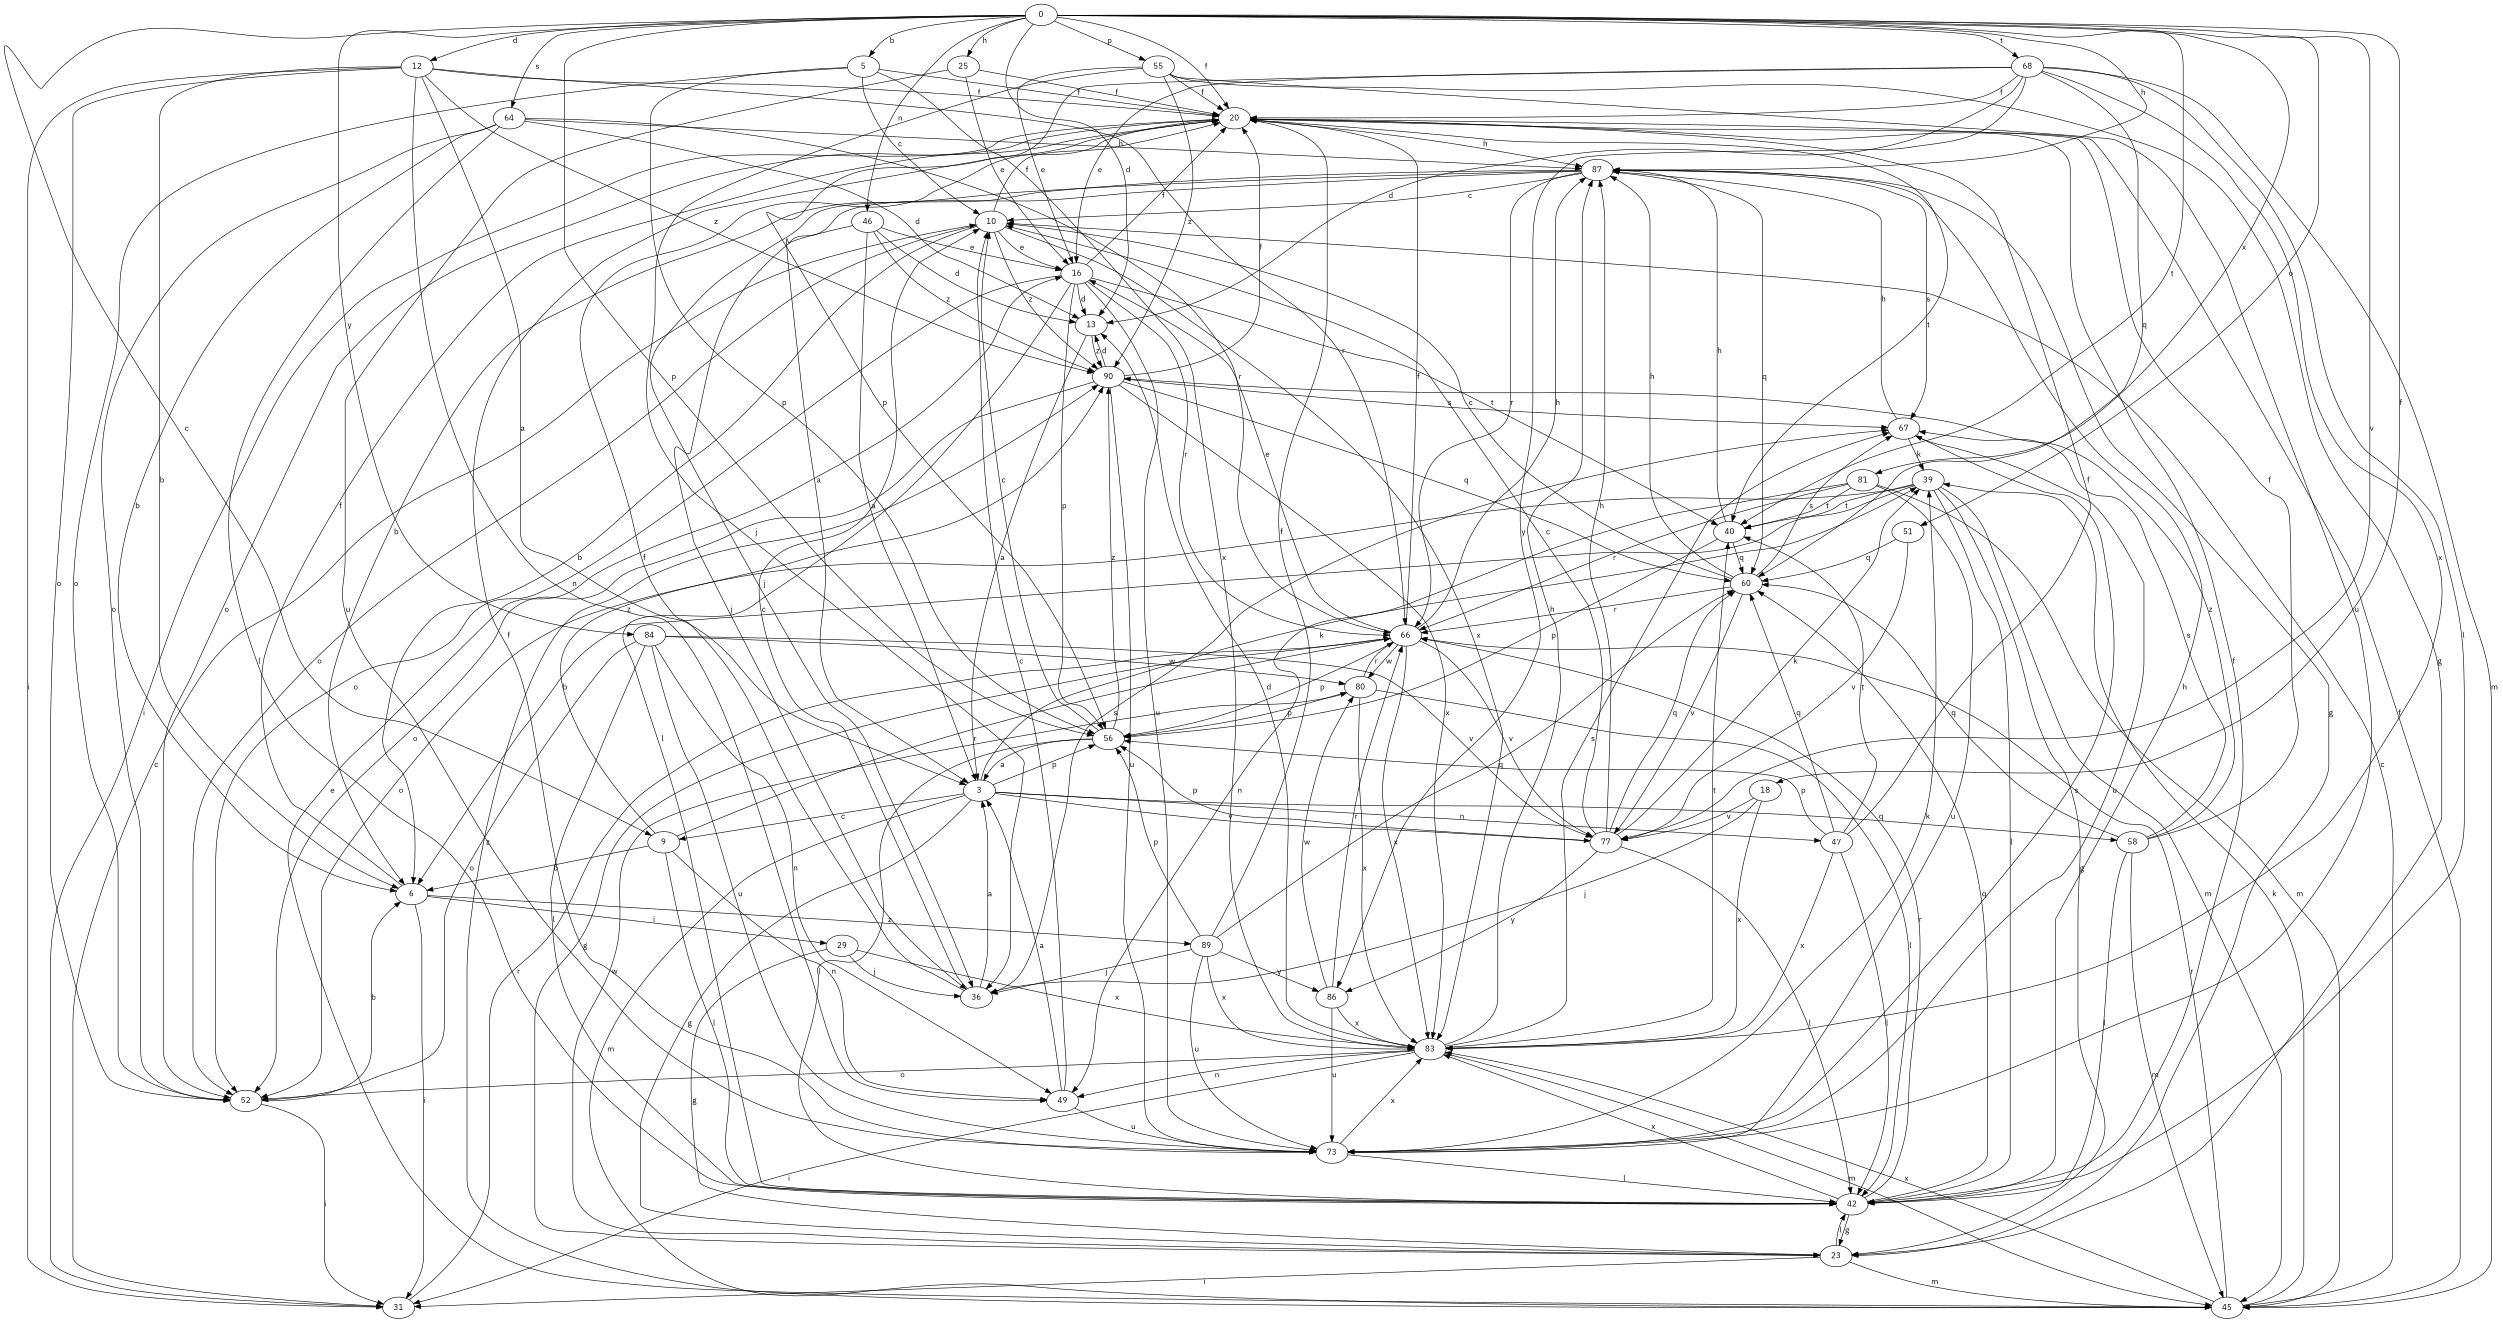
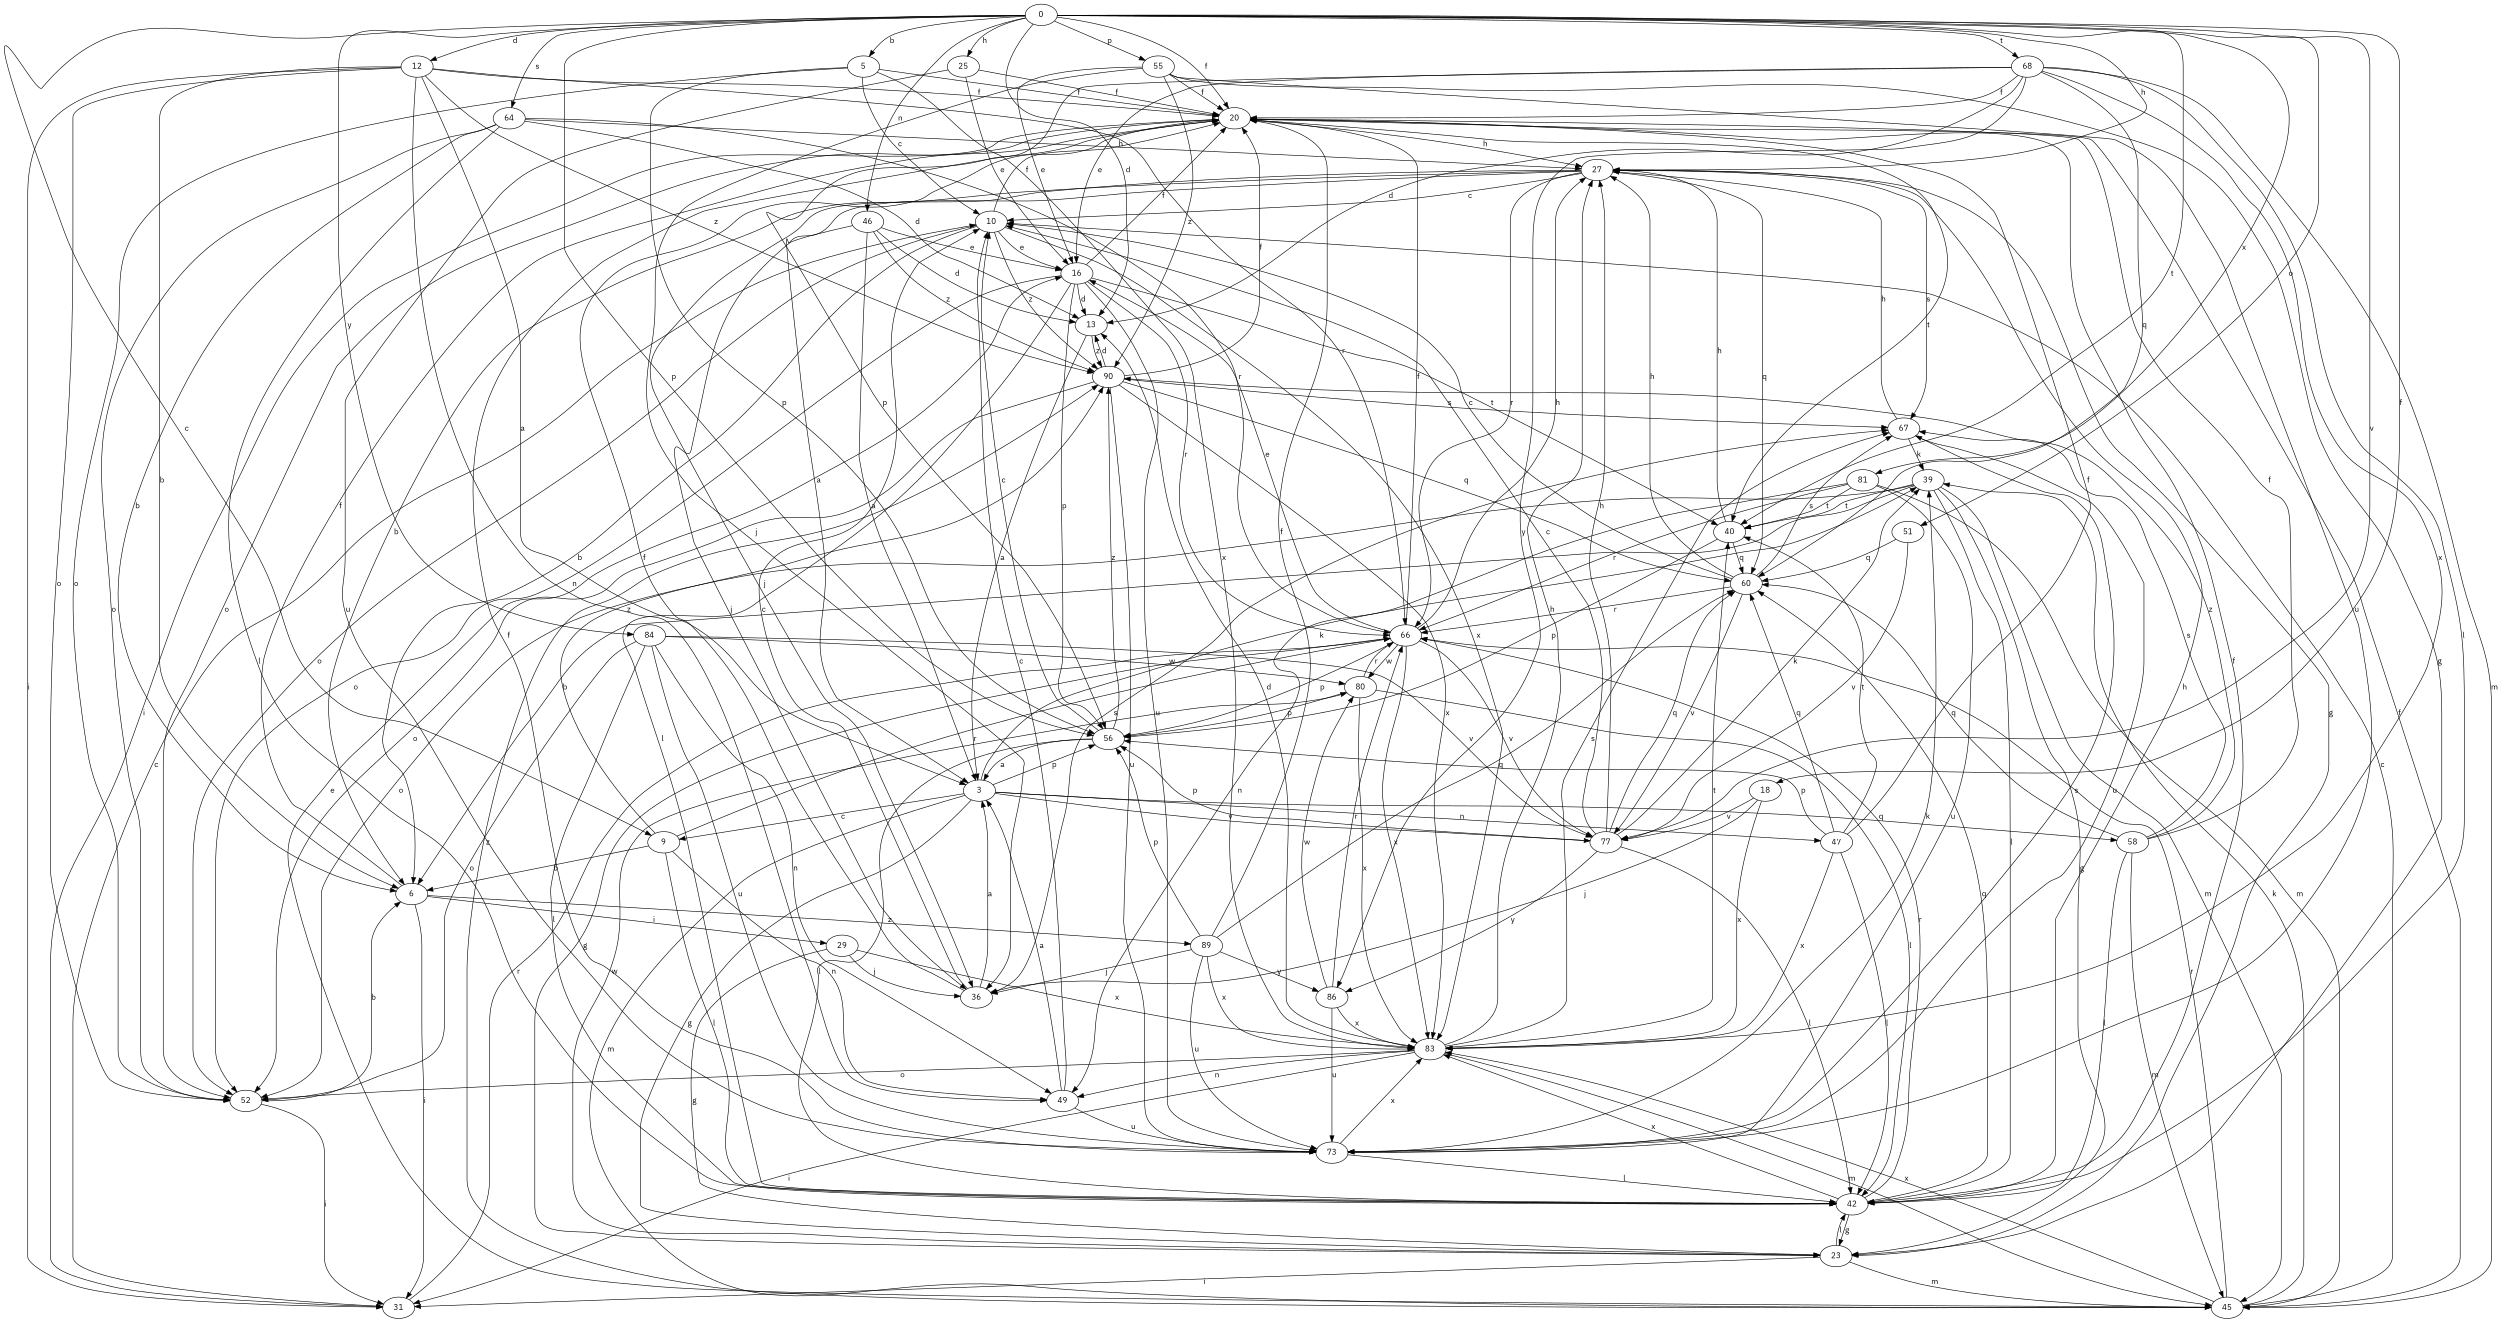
  strict digraph {
    fontname="IBM Plex Sans"
    node [fontname="IBM Plex Sans"]
    edge [fontname="IBM Plex Sans"]
    0
    5
    9
    12
    13
    18
    20
    25
-   27 [label=87]
+   27
    46
    51
    55
    56
    64
    68
    n16 [label=40]
    77
    81
    84
    10
    52
    83
    6
    42
    49
    n26 [label=66]
    90
    3
    31
    36
    16
    73
    23
    60
    67
    45
    86
    39
    80
    47
    58
    29
    89
    0 -> 5 [label=b]
    0 -> 9 [label=c]
    0 -> 12 [label=d]
    0 -> 13 [label=d]
    0 -> 18 [label=f]
    0 -> 20 [label=f]
    0 -> 25 [label=h]
    0 -> 27 [label=h]
    0 -> 46 [label=n]
    0 -> 51 [label=o]
    0 -> 55 [label=p]
    0 -> 56 [label=p]
    0 -> 64 [label=s]
    0 -> 68 [label=t]
    0 -> n16 [label=t]
    0 -> 77 [label=v]
    0 -> 81 [label=x]
    0 -> 84 [label=y]
    5 -> 20 [label=f]
    5 -> 56 [label=p]
    5 -> 10 [label=c]
    5 -> 52 [label=o]
    5 -> 83 [label=x]
    9 -> 6 [label=b]
    9 -> 42 [label=l]
    9 -> 49 [label=n]
    9 -> n26 [label=r]
    9 -> 90 [label=z]
    12 -> 20 [label=f]
    12 -> 52 [label=o]
    12 -> 6 [label=b]
    12 -> 49 [label=n]
    12 -> n26 [label=r]
    12 -> 90 [label=z]
    12 -> 3 [label=a]
    12 -> 31 [label=i]
    13 -> 90 [label=z]
    13 -> 3 [label=a]
    18 -> 77 [label=v]
    18 -> 83 [label=x]
    18 -> 36 [label=j]
    20 -> 27 [label=h]
    20 -> n16 [label=t]
    20 -> 52 [label=o]
    20 -> 31 [label=i]
    25 -> 20 [label=f]
    25 -> 16 [label=e]
    25 -> 73 [label=u]
    27 -> 10 [label=c]
    27 -> 6 [label=b]
    27 -> n26 [label=r]
    27 -> 3 [label=a]
    27 -> 36 [label=j]
    27 -> 23 [label=g]
    27 -> 60 [label=q]
    27 -> 67 [label=s]
    46 -> 13 [label=d]
    46 -> 90 [label=z]
    46 -> 3 [label=a]
    46 -> 36 [label=j]
    46 -> 16 [label=e]
    51 -> 77 [label=v]
    51 -> 60 [label=q]
    55 -> 20 [label=f]
    55 -> 90 [label=z]
    55 -> 36 [label=j]
    55 -> 16 [label=e]
    55 -> 73 [label=u]
    55 -> 23 [label=g]
    56 -> 10 [label=c]
    56 -> 42 [label=l]
    56 -> 90 [label=z]
    56 -> 3 [label=a]
    64 -> 13 [label=d]
    64 -> 27 [label=h]
    64 -> 52 [label=o]
    64 -> 6 [label=b]
    64 -> 42 [label=l]
    64 -> n26 [label=r]
    68 -> 13 [label=d]
    68 -> 20 [label=f]
    68 -> 56 [label=p]
    68 -> 83 [label=x]
    68 -> 42 [label=l]
    68 -> 16 [label=e]
    68 -> 60 [label=q]
    68 -> 45 [label=m]
    68 -> 86 [label=y]
    n16 -> 27 [label=h]
    n16 -> 56 [label=p]
    n16 -> 60 [label=q]
    77 -> 27 [label=h]
    77 -> 56 [label=p]
    77 -> 10 [label=c]
    77 -> 42 [label=l]
    77 -> 60 [label=q]
    77 -> 86 [label=y]
    77 -> 39 [label=k]
    81 -> n16 [label=t]
    81 -> 49 [label=n]
    81 -> n26 [label=r]
    81 -> 73 [label=u]
    81 -> 45 [label=m]
    84 -> 77 [label=v]
    84 -> 52 [label=o]
    84 -> 42 [label=l]
    84 -> 49 [label=n]
    84 -> 73 [label=u]
    84 -> 80 [label=w]
    10 -> 20 [label=f]
    10 -> 52 [label=o]
    10 -> 83 [label=x]
    10 -> 6 [label=b]
    10 -> 90 [label=z]
    10 -> 16 [label=e]
    52 -> 6 [label=b]
    52 -> 31 [label=i]
    83 -> 13 [label=d]
    83 -> 27 [label=h]
    83 -> n16 [label=t]
    83 -> 52 [label=o]
    83 -> 49 [label=n]
    83 -> 31 [label=i]
    83 -> 67 [label=s]
    83 -> 45 [label=m]
    6 -> 20 [label=f]
    6 -> 31 [label=i]
    6 -> 29 [label=i]
    6 -> 89 [label=z]
    42 -> 20 [label=f]
    42 -> 27 [label=h]
    42 -> 83 [label=x]
    42 -> n26 [label=r]
    42 -> 23 [label=g]
    42 -> 60 [label=q]
    49 -> 10 [label=c]
    49 -> 3 [label=a]
    49 -> 73 [label=u]
    n26 -> 20 [label=f]
    n26 -> 27 [label=h]
    n26 -> 56 [label=p]
    n26 -> 77 [label=v]
    n26 -> 83 [label=x]
    n26 -> 16 [label=e]
    n26 -> 23 [label=g]
    n26 -> 80 [label=w]
    90 -> 13 [label=d]
    90 -> 20 [label=f]
    90 -> 52 [label=o]
    90 -> 83 [label=x]
    90 -> 73 [label=u]
    90 -> 60 [label=q]
    90 -> 67 [label=s]
    3 -> 9 [label=c]
    3 -> 56 [label=p]
    3 -> 77 [label=v]
    3 -> 23 [label=g]
    3 -> 45 [label=m]
    3 -> 39 [label=k]
    3 -> 47 [label=n]
    3 -> 58 [label=q]
    31 -> 10 [label=c]
    31 -> n26 [label=r]
    36 -> 20 [label=f]
    36 -> 10 [label=c]
    36 -> 3 [label=a]
    36 -> 67 [label=s]
    16 -> 13 [label=d]
    16 -> 20 [label=f]
    16 -> 56 [label=p]
    16 -> n16 [label=t]
    16 -> 52 [label=o]
    16 -> 42 [label=l]
    16 -> n26 [label=r]
    16 -> 73 [label=u]
    73 -> 20 [label=f]
    73 -> 83 [label=x]
    73 -> 42 [label=l]
    73 -> 67 [label=s]
    73 -> 39 [label=k]
    23 -> 42 [label=l]
    23 -> 31 [label=i]
    23 -> 45 [label=m]
    23 -> 80 [label=w]
    60 -> 27 [label=h]
    60 -> 77 [label=v]
    60 -> 10 [label=c]
    60 -> n26 [label=r]
    60 -> 67 [label=s]
    67 -> 27 [label=h]
    67 -> 73 [label=u]
    67 -> 39 [label=k]
    45 -> 20 [label=f]
    45 -> 10 [label=c]
    45 -> 83 [label=x]
    45 -> n26 [label=r]
    45 -> 90 [label=z]
    45 -> 16 [label=e]
    45 -> 39 [label=k]
    86 -> 83 [label=x]
    86 -> n26 [label=r]
    86 -> 73 [label=u]
    86 -> 80 [label=w]
    39 -> n16 [label=t]
    39 -> 52 [label=o]
    39 -> 6 [label=b]
    39 -> 42 [label=l]
    39 -> 23 [label=g]
    39 -> 45 [label=m]
    80 -> 56 [label=p]
    80 -> 83 [label=x]
    80 -> 42 [label=l]
    80 -> n26 [label=r]
    47 -> 20 [label=f]
    47 -> 56 [label=p]
    47 -> n16 [label=t]
    47 -> 83 [label=x]
    47 -> 42 [label=l]
    47 -> 60 [label=q]
    58 -> 20 [label=f]
    58 -> 42 [label=l]
    58 -> 90 [label=z]
    58 -> 60 [label=q]
    58 -> 67 [label=s]
    58 -> 45 [label=m]
    29 -> 83 [label=x]
    29 -> 36 [label=j]
    29 -> 23 [label=g]
    89 -> 20 [label=f]
    89 -> 56 [label=p]
    89 -> 83 [label=x]
    89 -> 36 [label=j]
    89 -> 73 [label=u]
    89 -> 60 [label=q]
    89 -> 86 [label=y]
  }
